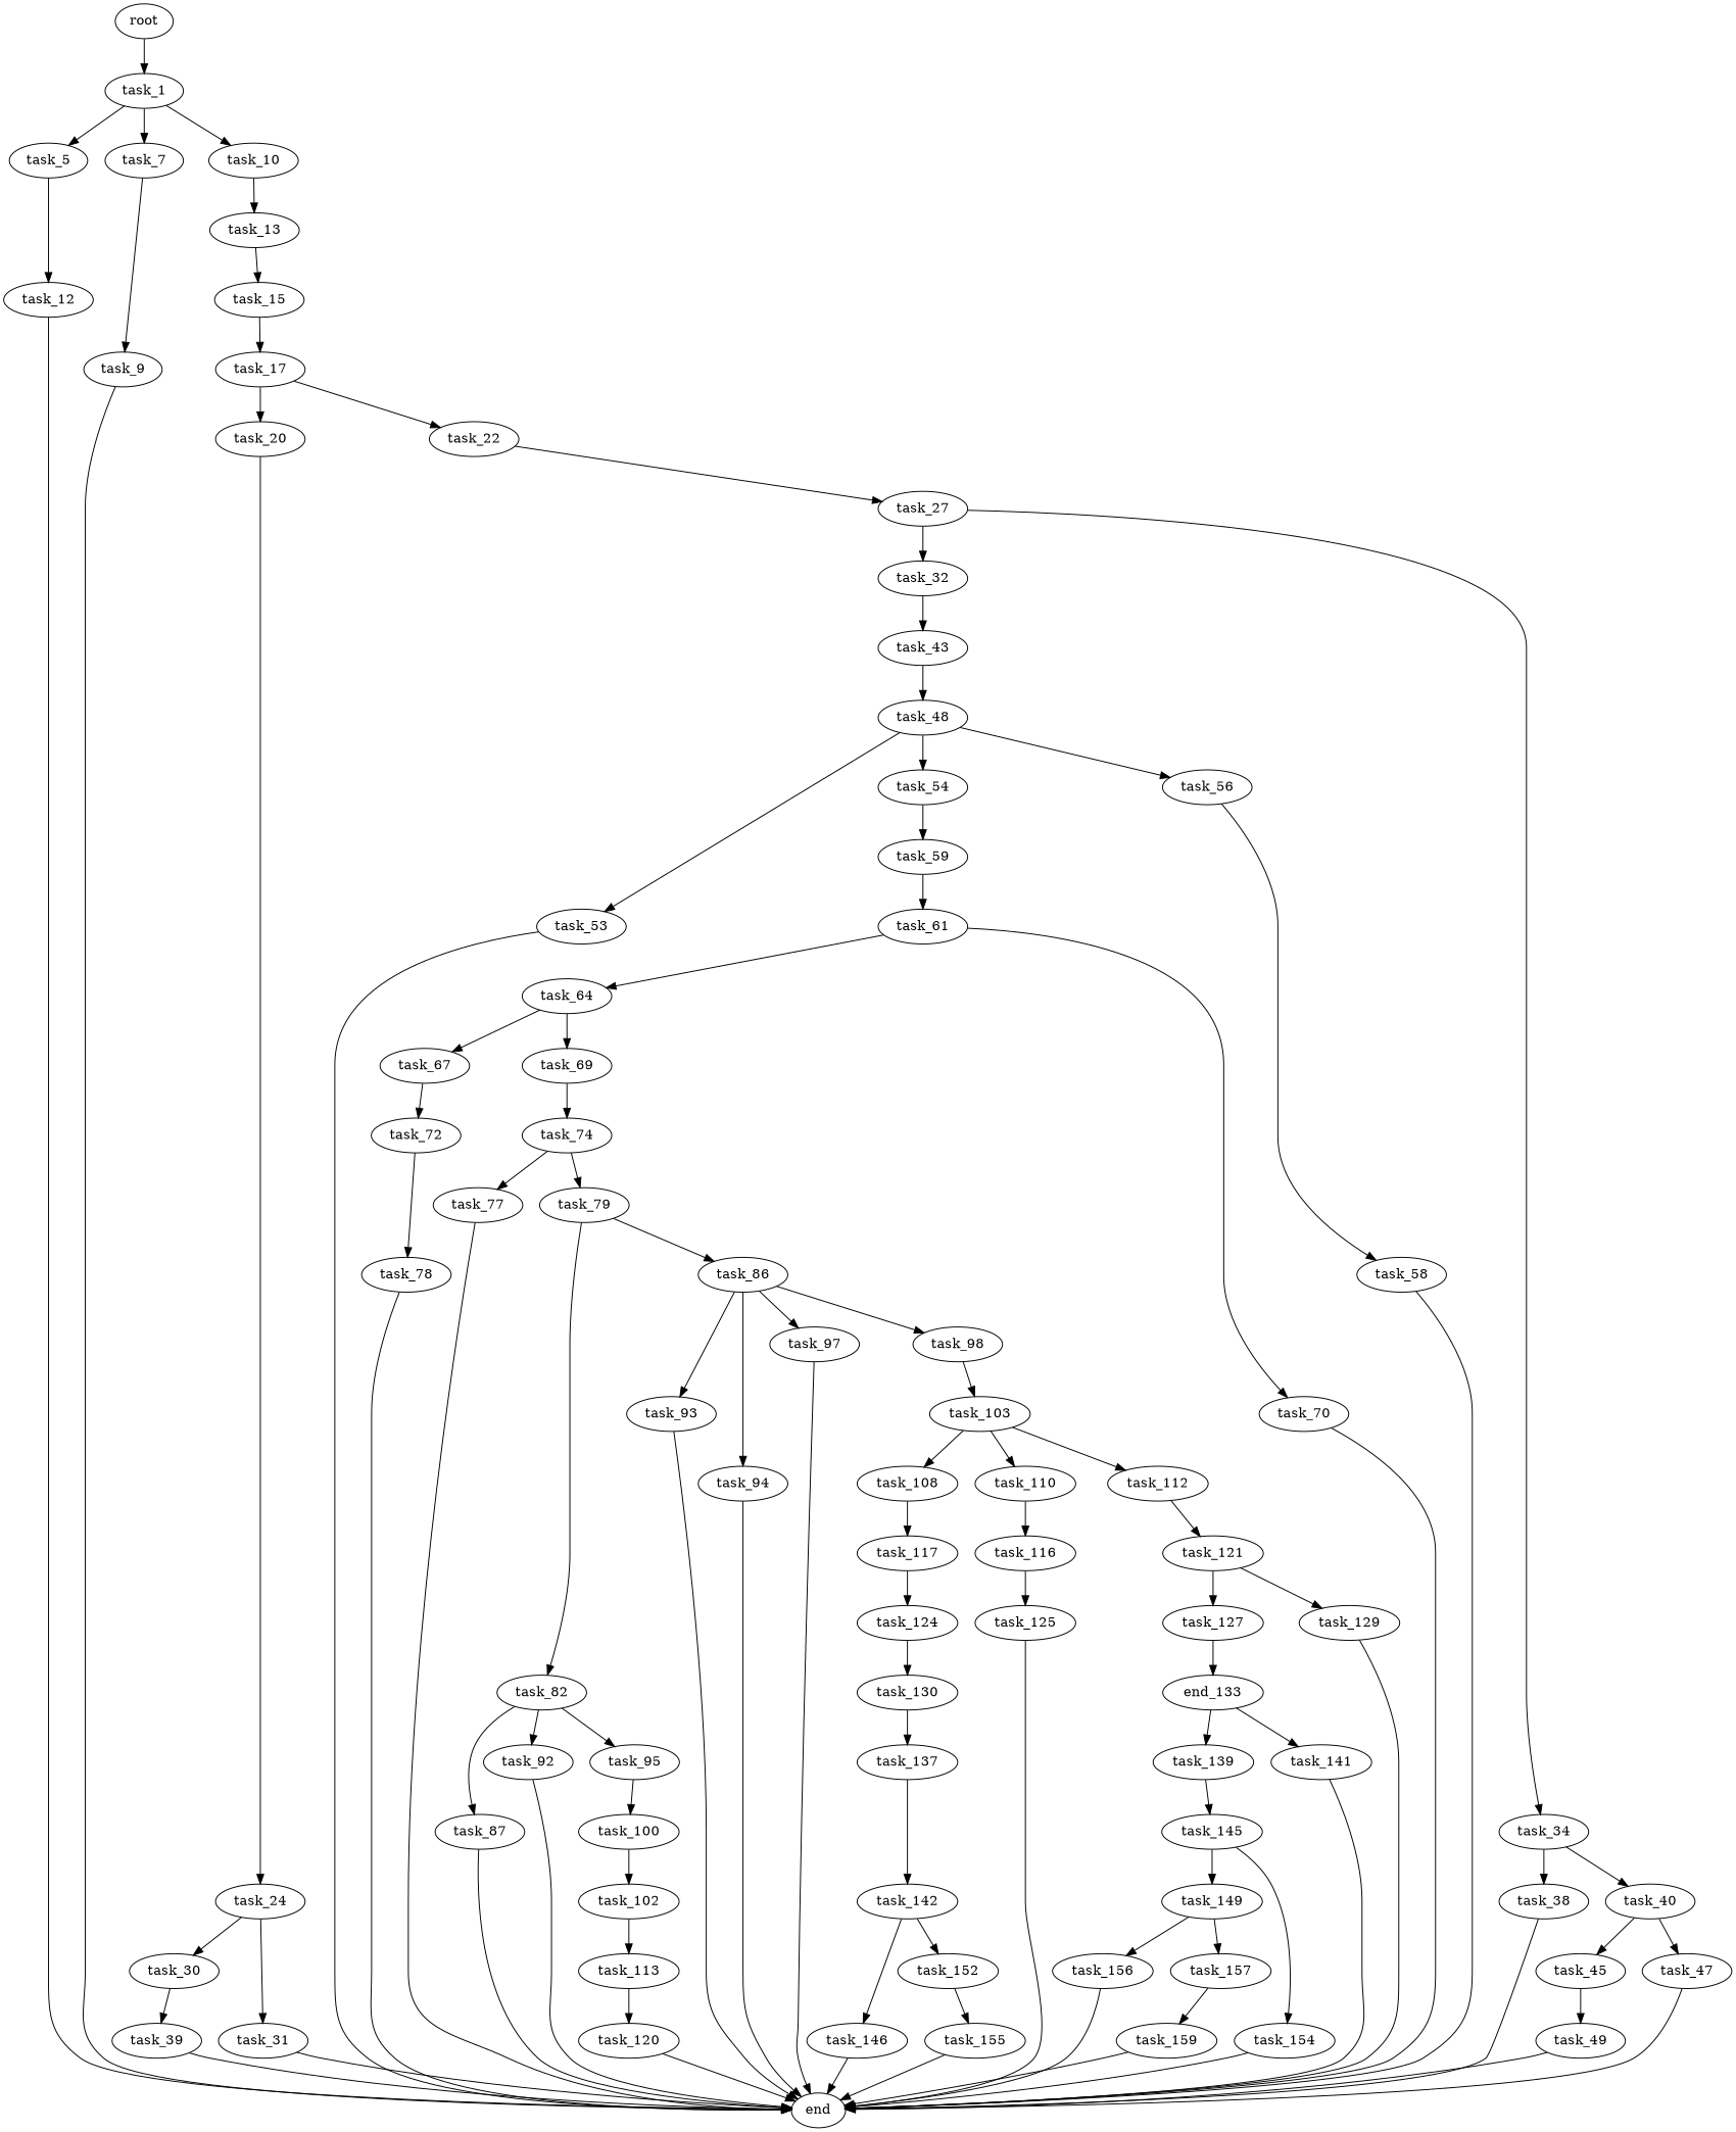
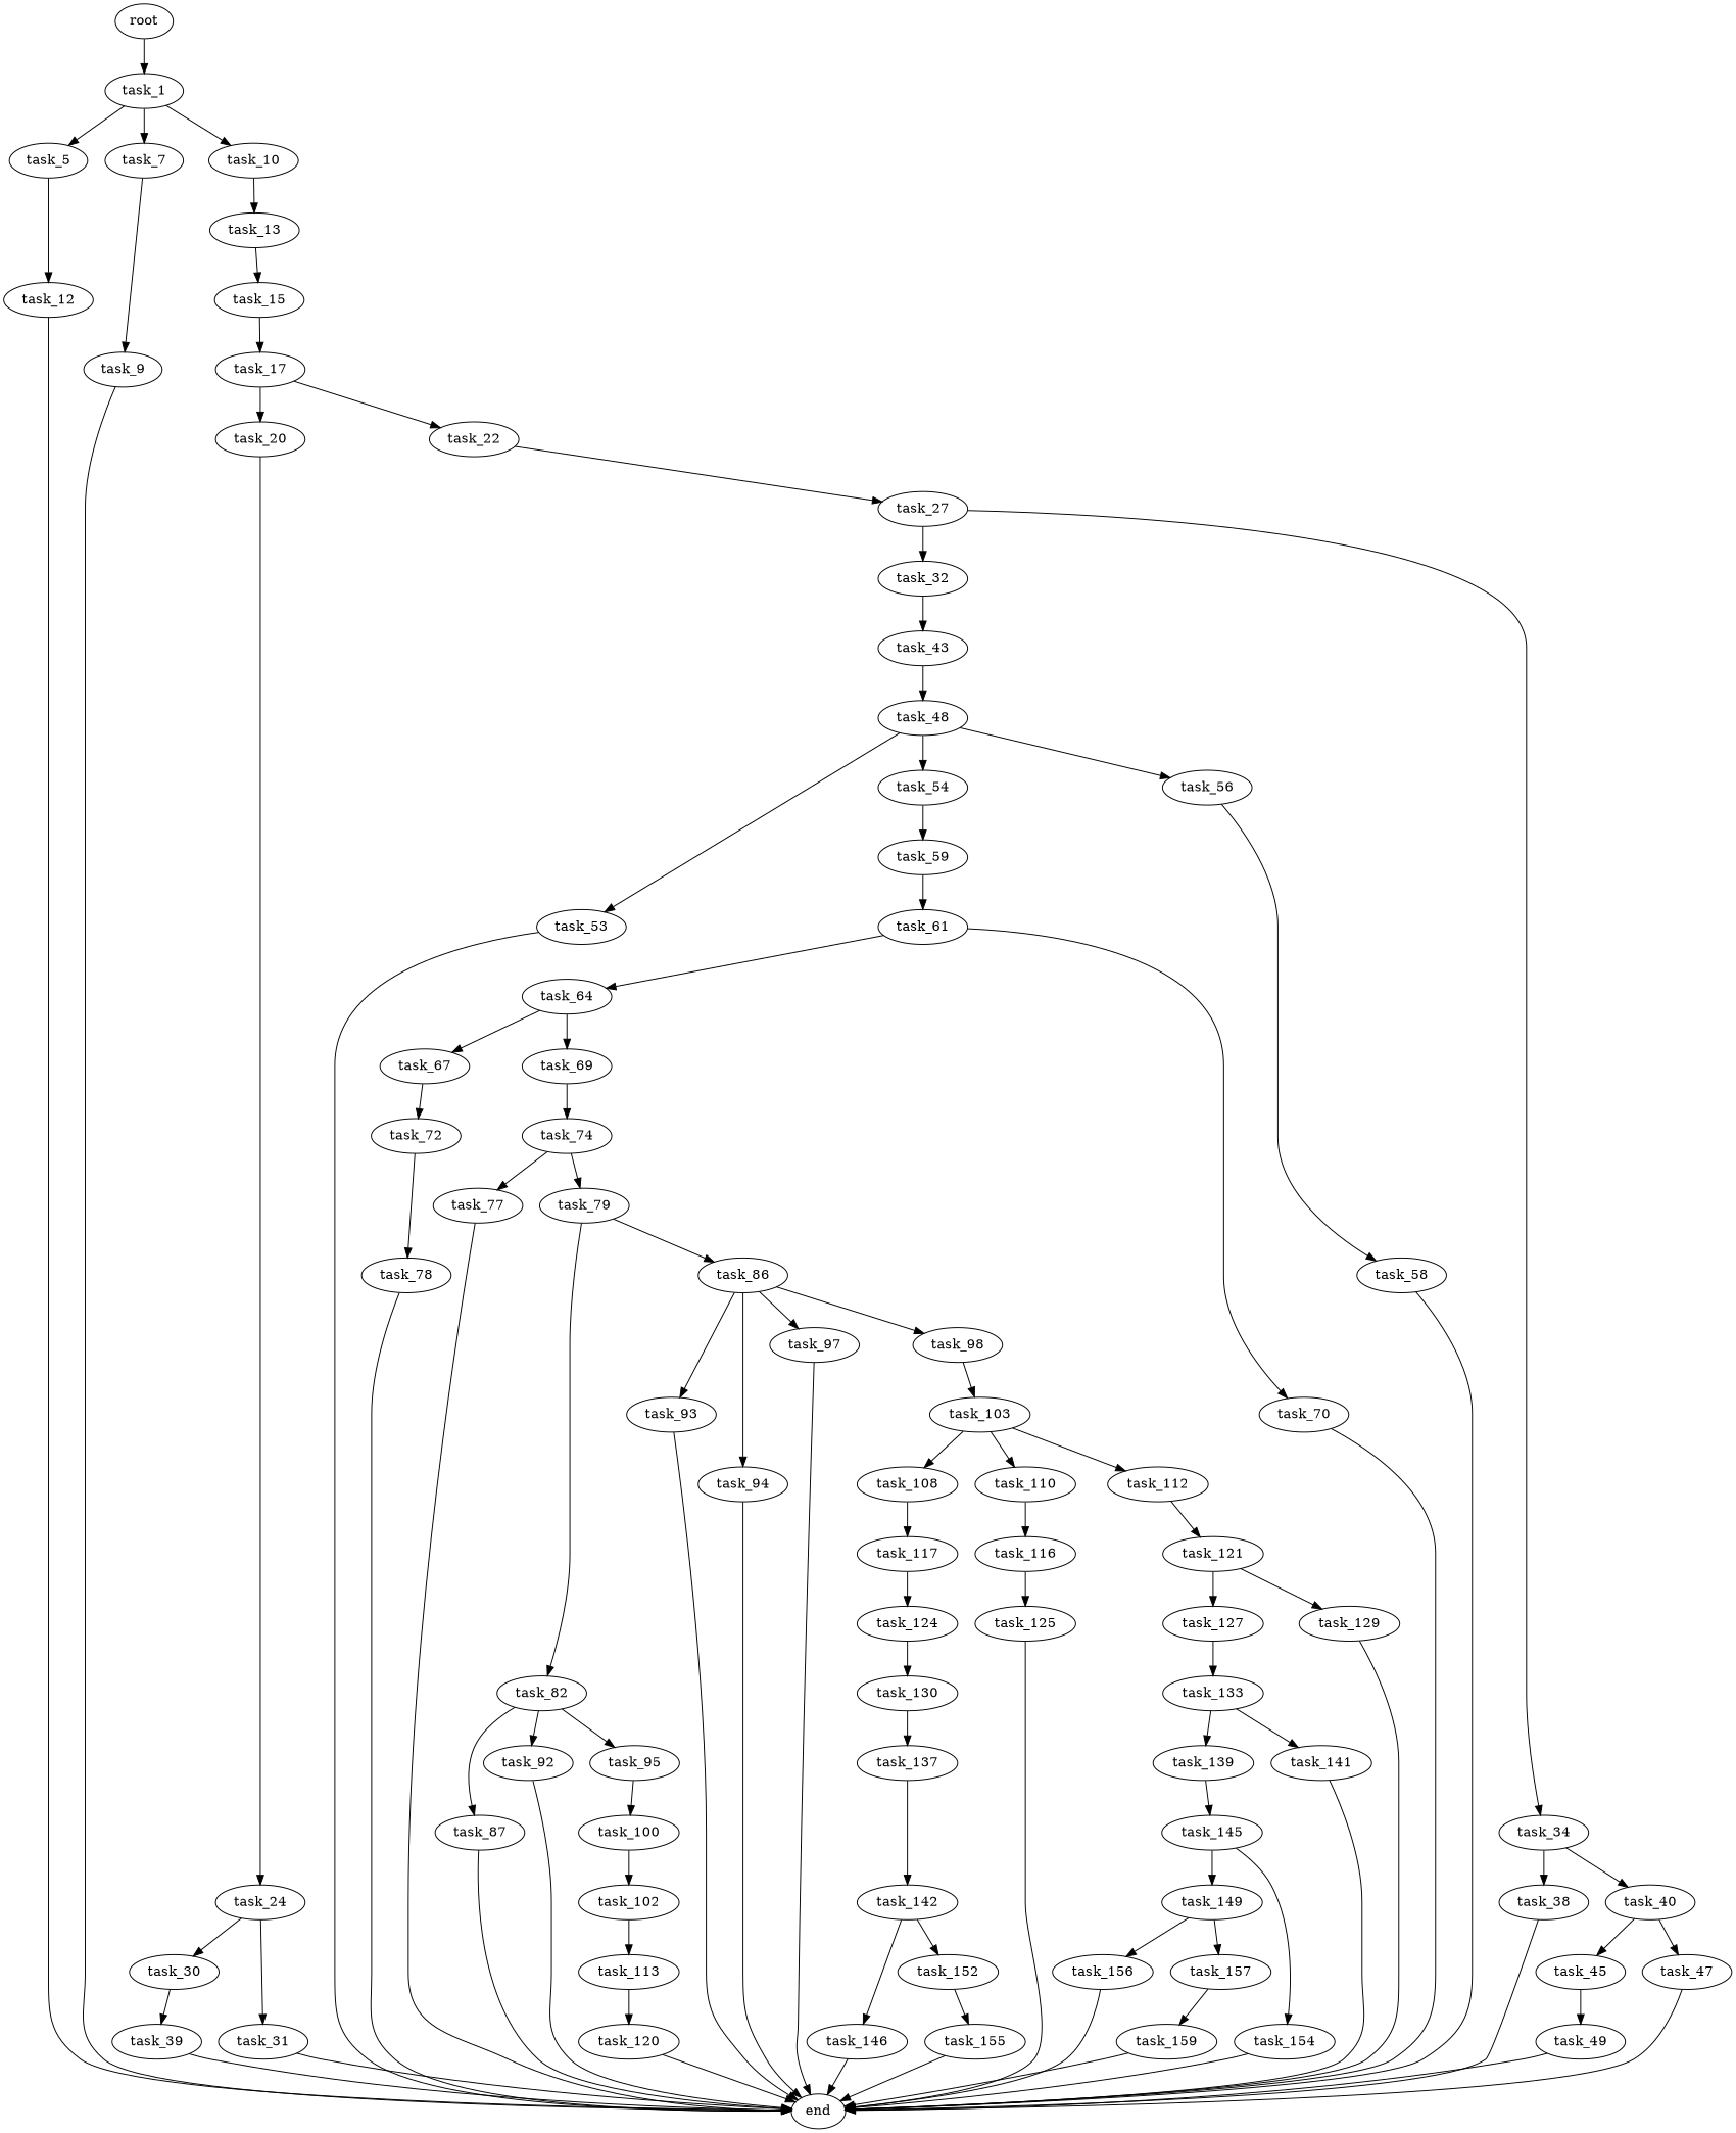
  digraph {
    root
    task_1
    task_5
    task_7
    task_10
    task_12
    task_9
    task_13
    end
    task_15
    task_17
    task_20
    task_22
    task_24
    task_27
    task_30
    task_31
    n18 [label=task_32]
    task_34
    task_39
    task_43
    task_38
    task_40
    task_48
    task_45
    task_47
    task_49
    task_53
    task_54
    task_56
    task_59
    task_58
    task_61
    task_64
    task_70
    task_67
    task_69
    task_72
    task_74
    task_78
    task_77
    task_79
    task_82
    task_86
    task_87
    task_92
    task_95
    task_93
    task_94
    task_97
    task_98
    task_100
    task_103
    task_102
    task_108
    task_110
    task_112
    task_113
    task_120
    task_117
    task_116
    task_121
    task_124
    task_125
    task_127
    task_129
    task_130
-   task_133 [label=end_133]
+   task_133
    task_137
    task_139
    task_141
    task_142
    task_145
    task_146
    task_152
    task_149
    task_154
    task_155
    task_156
    task_157
    task_159
    root -> task_1
    task_1 -> task_5
    task_1 -> task_7
    task_1 -> task_10
    task_5 -> task_12
    task_7 -> task_9
    task_10 -> task_13
    task_12 -> end
    task_9 -> end
    task_13 -> task_15
    task_15 -> task_17
    task_17 -> task_20
    task_17 -> task_22
    task_20 -> task_24
    task_22 -> task_27
    task_24 -> task_30
    task_24 -> task_31
    task_27 -> n18
    task_27 -> task_34
    task_30 -> task_39
    task_31 -> end
    n18 -> task_43
    task_34 -> task_38
    task_34 -> task_40
    task_39 -> end
    task_43 -> task_48
    task_38 -> end
    task_40 -> task_45
    task_40 -> task_47
    task_48 -> task_53
    task_48 -> task_54
    task_48 -> task_56
    task_45 -> task_49
    task_47 -> end
    task_49 -> end
    task_53 -> end
    task_54 -> task_59
    task_56 -> task_58
    task_59 -> task_61
    task_58 -> end
    task_61 -> task_64
    task_61 -> task_70
    task_64 -> task_67
    task_64 -> task_69
    task_70 -> end
    task_67 -> task_72
    task_69 -> task_74
    task_72 -> task_78
    task_74 -> task_77
    task_74 -> task_79
    task_78 -> end
    task_77 -> end
    task_79 -> task_82
    task_79 -> task_86
    task_82 -> task_87
    task_82 -> task_92
    task_82 -> task_95
    task_86 -> task_93
    task_86 -> task_94
    task_86 -> task_97
    task_86 -> task_98
    task_87 -> end
    task_92 -> end
    task_95 -> task_100
    task_93 -> end
    task_94 -> end
    task_97 -> end
    task_98 -> task_103
    task_100 -> task_102
    task_103 -> task_108
    task_103 -> task_110
    task_103 -> task_112
    task_102 -> task_113
    task_108 -> task_117
    task_110 -> task_116
    task_112 -> task_121
    task_113 -> task_120
    task_120 -> end
    task_117 -> task_124
    task_116 -> task_125
    task_121 -> task_127
    task_121 -> task_129
    task_124 -> task_130
    task_125 -> end
    task_127 -> task_133
    task_129 -> end
    task_130 -> task_137
    task_133 -> task_139
    task_133 -> task_141
    task_137 -> task_142
    task_139 -> task_145
    task_141 -> end
    task_142 -> task_146
    task_142 -> task_152
    task_145 -> task_149
    task_145 -> task_154
    task_146 -> end
    task_152 -> task_155
    task_149 -> task_156
    task_149 -> task_157
    task_154 -> end
    task_155 -> end
    task_156 -> end
    task_157 -> task_159
    task_159 -> end
  }
